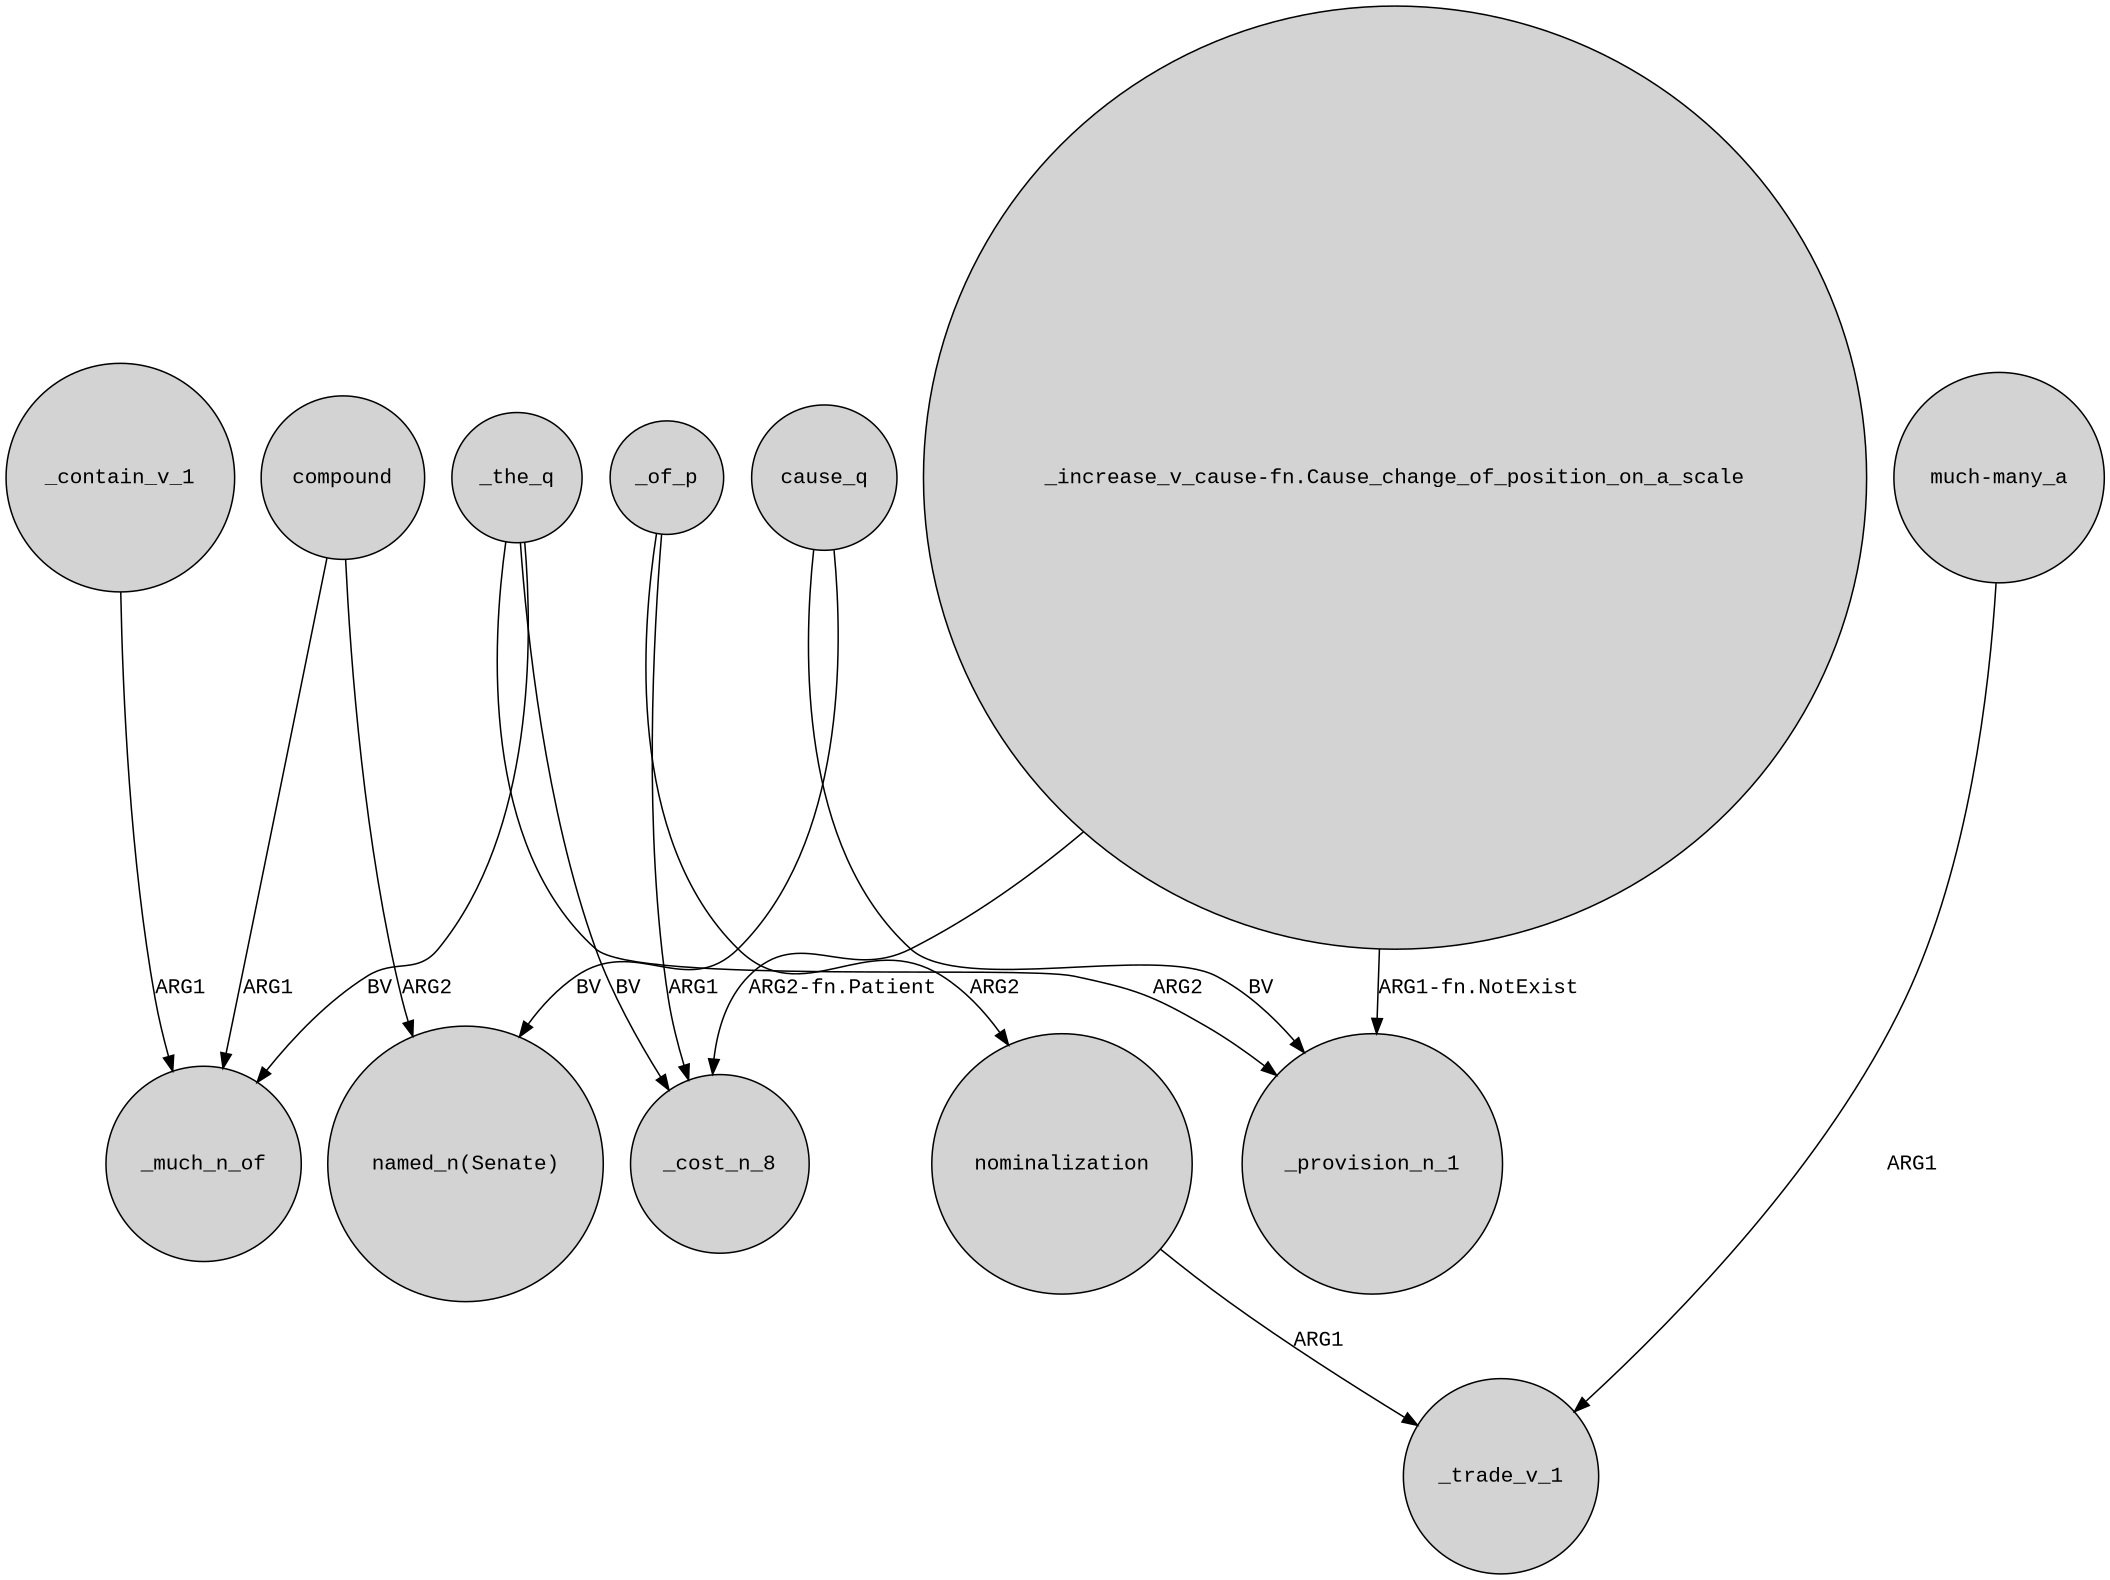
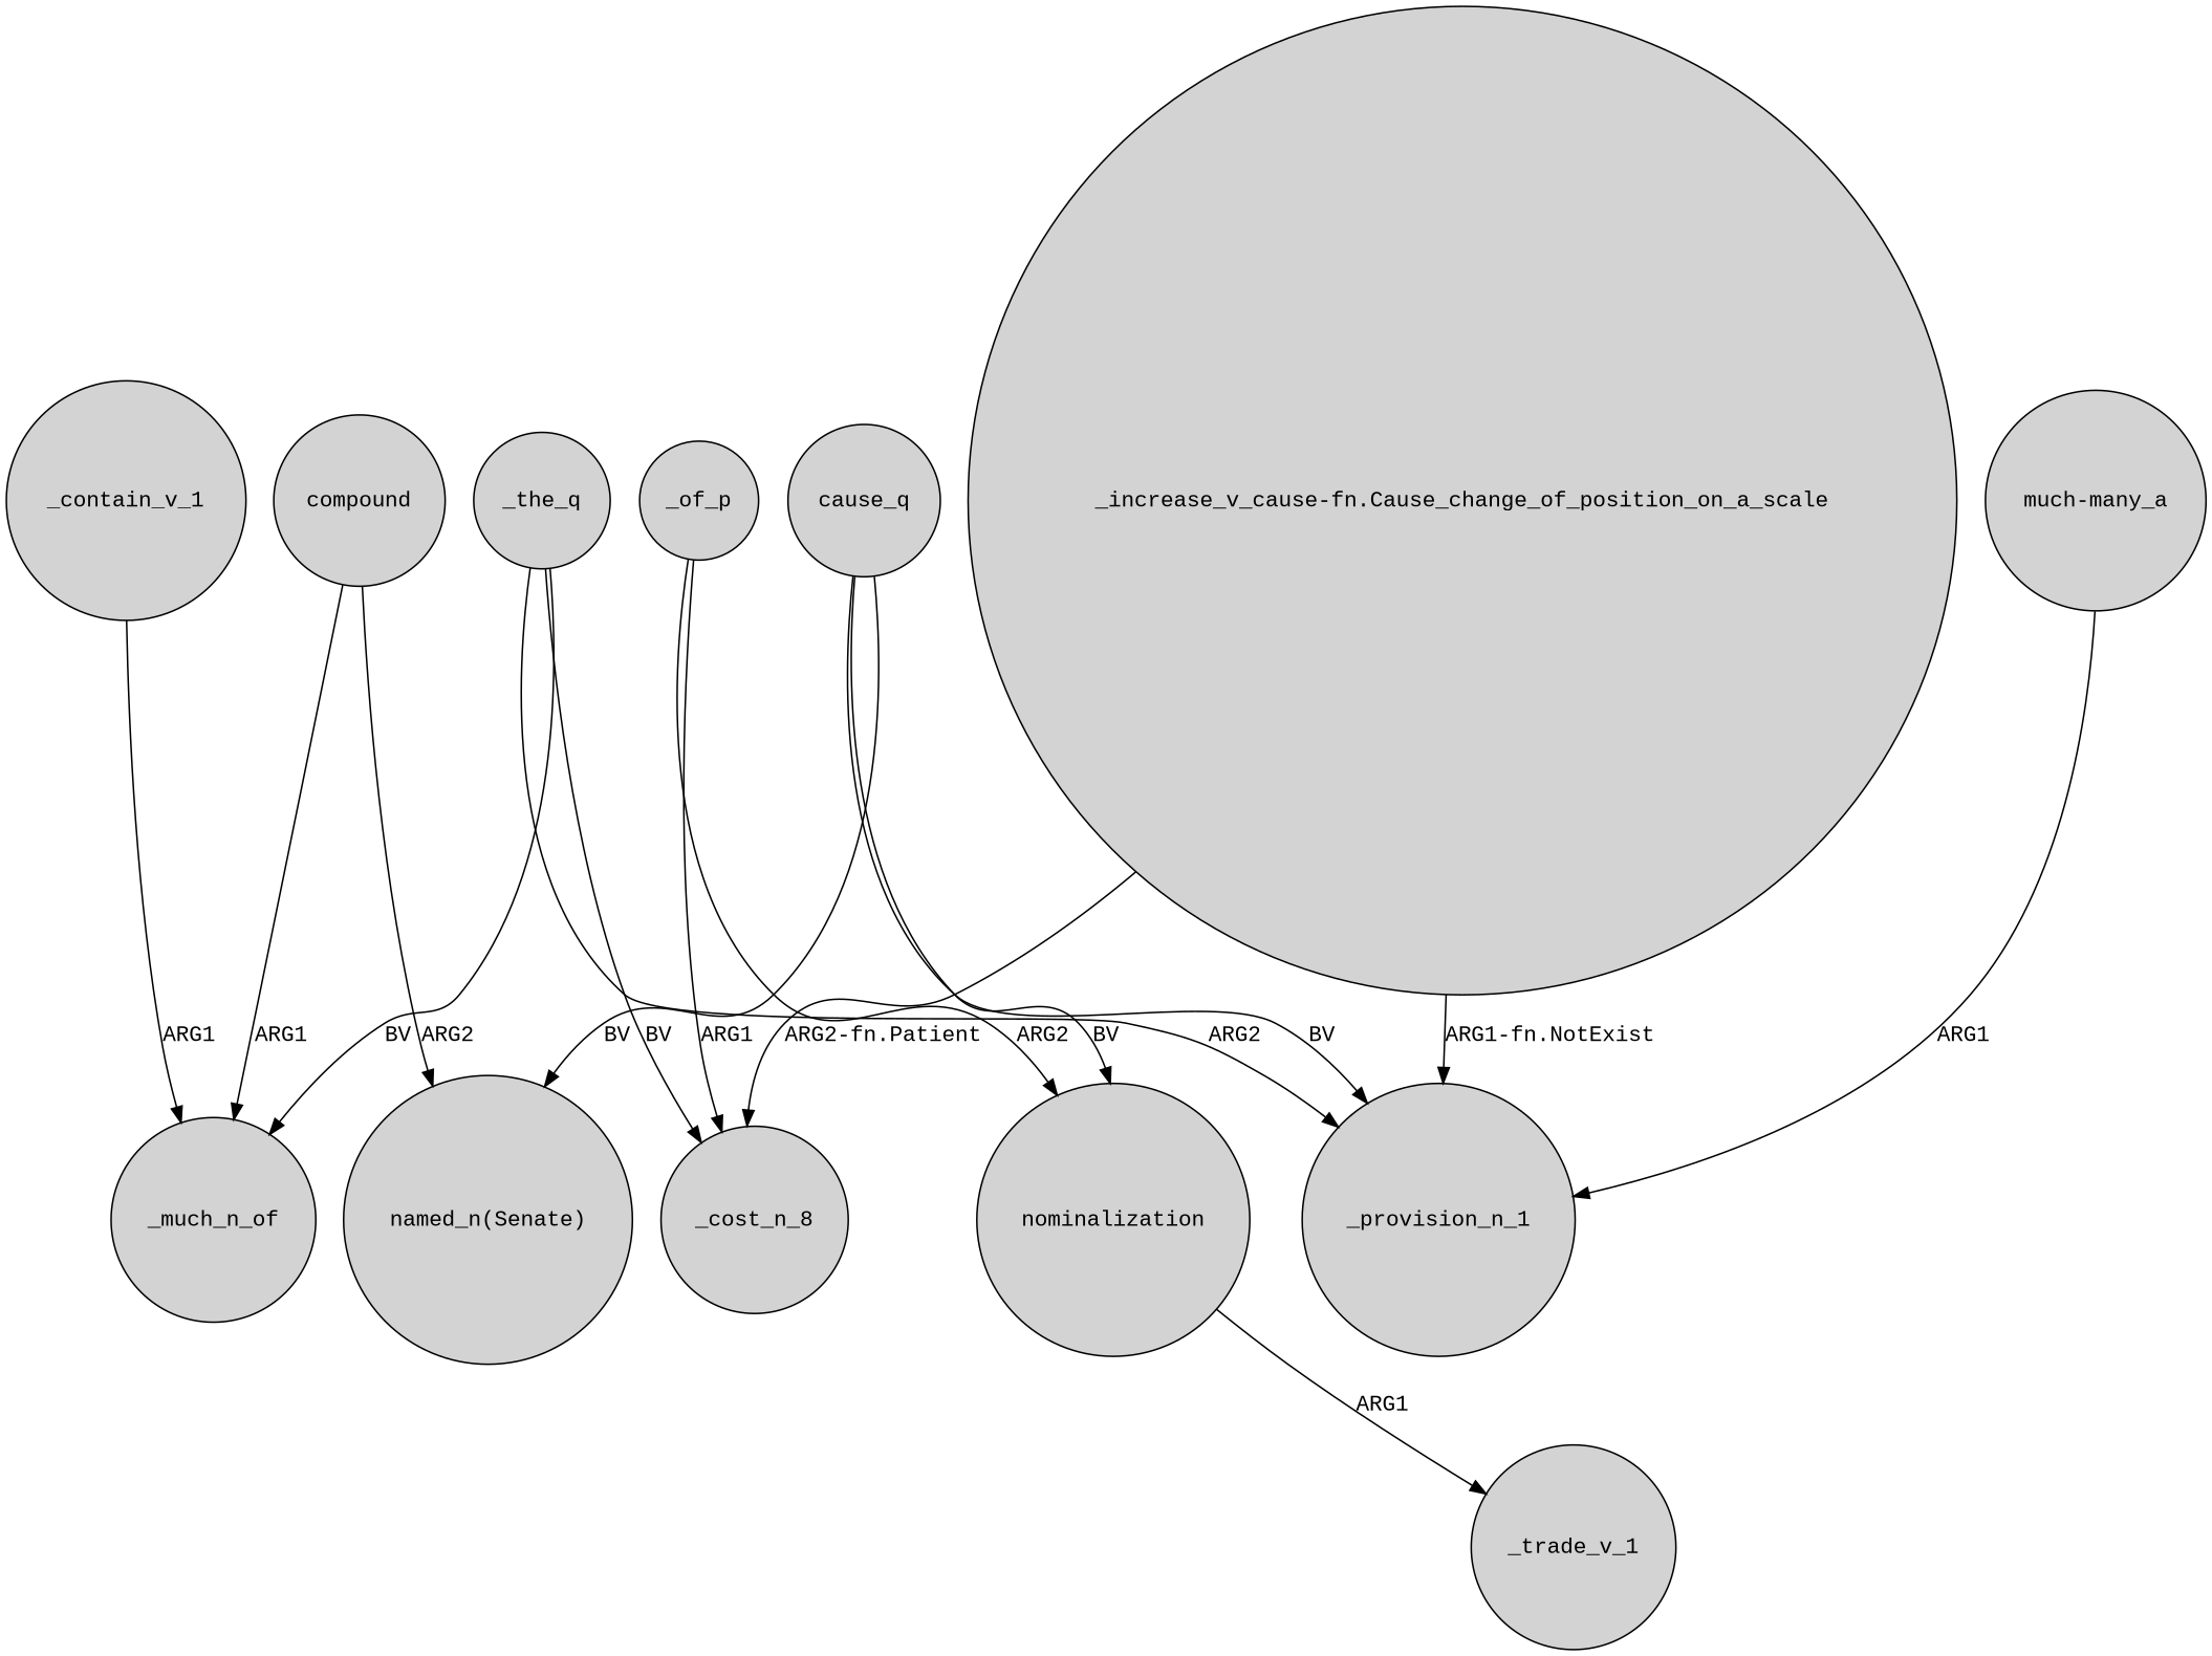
  digraph {
    fontname="Liberation Mono"
    node [fontname="Liberation Mono" shape=circle style=filled]
    edge [fontname="Liberation Mono"]
    n1 [label=_much_n_of]
    _the_q
    n3 [label=_cost_n_8]
    _provision_n_1
    "_increase_v_cause-fn.Cause_change_of_position_on_a_scale"
    compound
    "named_n(Senate)"
    _of_p
    nominalization
    _trade_v_1
    n11 [label=cause_q]
    _contain_v_1
    "much-many_a"
    _the_q -> n1 [label=BV]
    _the_q -> n3 [label=BV]
    _the_q -> _provision_n_1 [label=ARG2]
    "_increase_v_cause-fn.Cause_change_of_position_on_a_scale" -> n3 [label="ARG2-fn.Patient"]
    "_increase_v_cause-fn.Cause_change_of_position_on_a_scale" -> _provision_n_1 [label="ARG1-fn.NotExist"]
    compound -> n1 [label=ARG1]
    compound -> "named_n(Senate)" [label=ARG2]
    _of_p -> n3 [label=ARG1]
    _of_p -> nominalization [label=ARG2]
    nominalization -> _trade_v_1 [label=ARG1]
    n11 -> _provision_n_1 [label=BV]
    n11 -> "named_n(Senate)" [label=BV]
+   n11 -> nominalization [label=BV]
    _contain_v_1 -> n1 [label=ARG1]
-   "much-many_a" -> _trade_v_1 [label=ARG1]
+   "much-many_a" -> _provision_n_1 [label=ARG1]
  }
